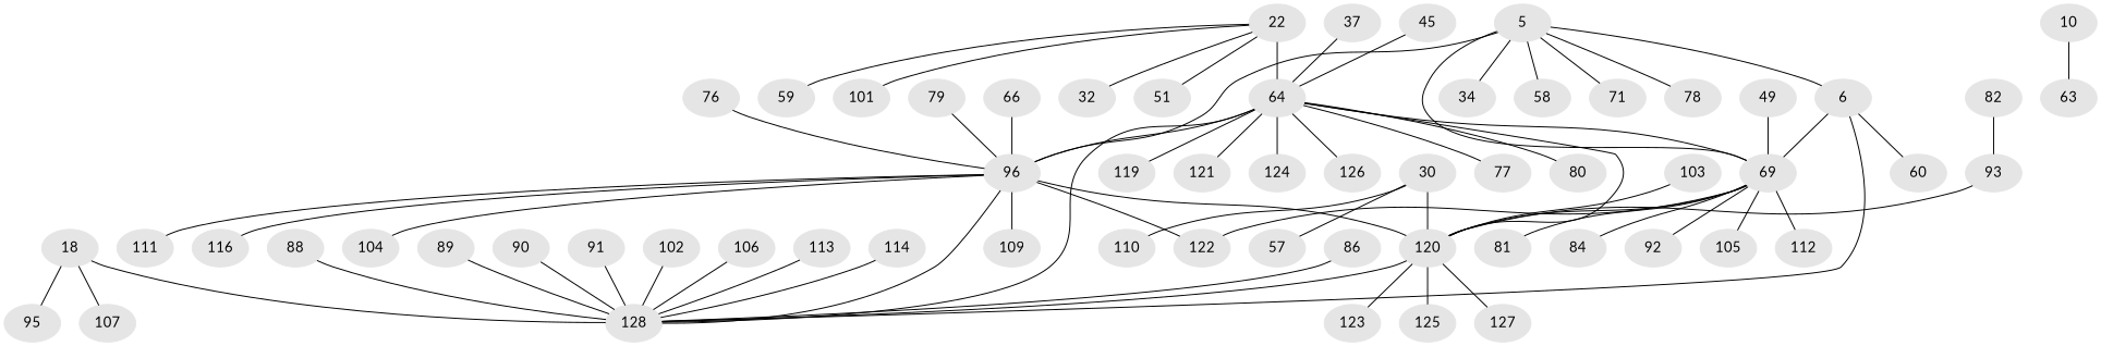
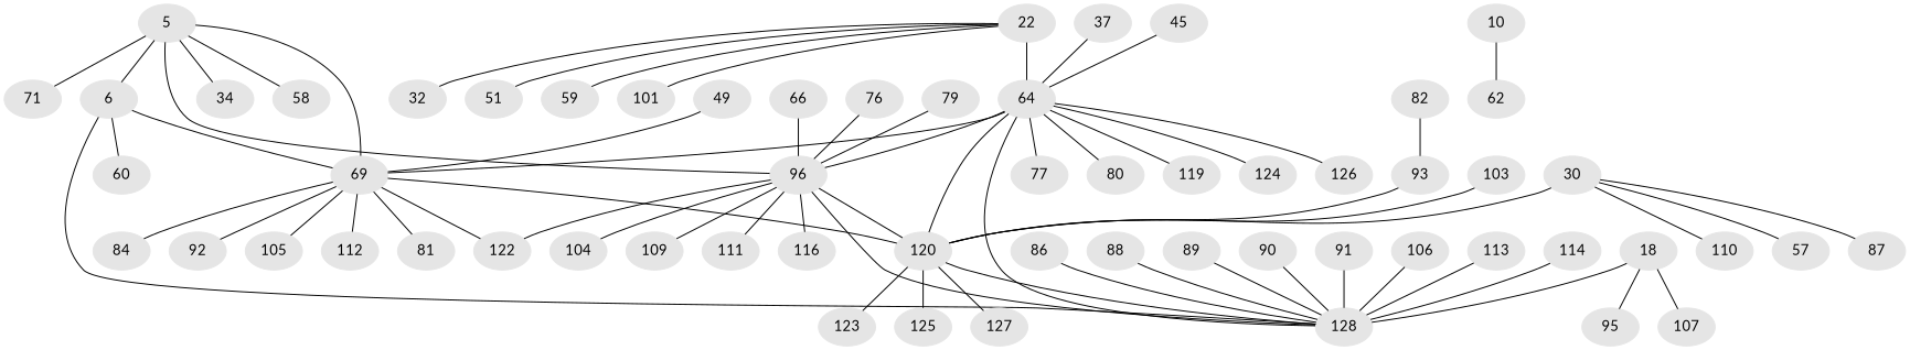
  graph {
    fontname=Lato
    node [color=gray90 fontname=Lato style=filled]
    edge [fontname=Lato]
    5 [super="+2"]
    6 [super="+3"]
    34
    58
    69 [super="+4+47"]
    71
-   78
    96 [super="+75+9+42"]
    60
    128 [super="+17+118+35+33+38+53+54+72+85"]
    120 [super="+108+115+98+50+70"]
    81
    84
    92
    105
    112 [super="+94+99"]
    122 [super="+67"]
    104 [super="+97"]
    109
    111
    116
    10 [super="+7"]
-   62 [label=63]
+   62
    18 [super="+13"]
    95
    107
    22 [super="+19"]
    32
    51
    59
    64 [super="+23+24"]
    101 [super="+83"]
    77
    80
    119
-   121
    124
    126 [super="+117"]
    30 [super="+27"]
    57
+   87
    110
    123
    125
    127
    37
    45
    49
    66
    76
    79
    82
    93
    86
    88
    89 [super="+61"]
    90
    91
-   102
    103
    106 [super="+100"]
    113
    114
    5 -- 6 [weight=4]
    5 -- 34
    5 -- 58
    5 -- 69 [weight=4]
    5 -- 71
-   5 -- 78
    5 -- 96 [weight=2]
    6 -- 69 [weight=4]
    6 -- 60
    6 -- 128
    69 -- 120
    69 -- 81
    69 -- 84
    69 -- 92
    69 -- 105
    69 -- 112
    69 -- 122 [weight=2]
    96 -- 128
    96 -- 120
    96 -- 122
    96 -- 104
    96 -- 109
    96 -- 111
    96 -- 116
    120 -- 128 [weight=2]
    120 -- 123
    120 -- 125
    120 -- 127
    10 -- 62
    18 -- 128 [weight=8]
    18 -- 95
    18 -- 107
    22 -- 32
    22 -- 51
    22 -- 59
    22 -- 64 [weight=8]
    22 -- 101
    64 -- 69
    64 -- 96
    64 -- 128 [weight=3]
    64 -- 120
    64 -- 77
    64 -- 80
    64 -- 119
-   64 -- 121
    64 -- 124
    64 -- 126
    30 -- 120 [weight=8]
    30 -- 57
+   30 -- 87
    30 -- 110
    37 -- 64
    45 -- 64
    49 -- 69
    66 -- 96
    76 -- 96
    79 -- 96
    82 -- 93
    93 -- 120
    86 -- 128
    88 -- 128
    89 -- 128
    90 -- 128
    91 -- 128
-   102 -- 128
    103 -- 120
    106 -- 128
    113 -- 128
    114 -- 128
  }
